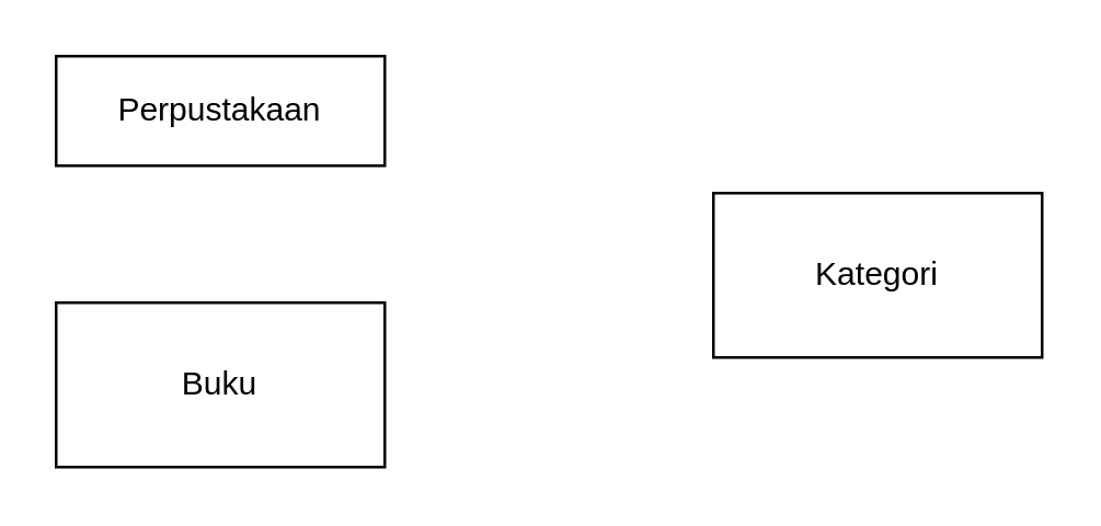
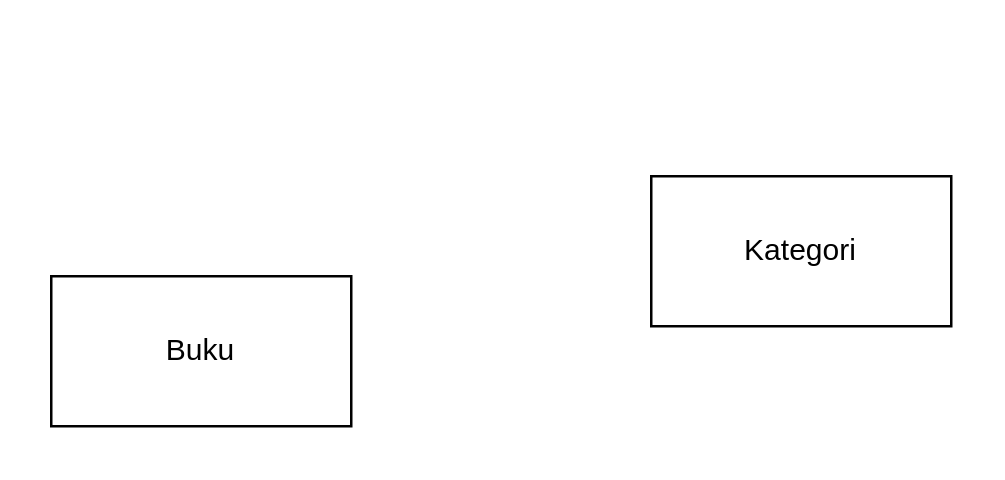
  <mxCell id="0" />
  <mxCell id="1" parent="0" />
- <mxCell id="2" value="Perpustakaan" style="rounded=0;whiteSpace=wrap;html=1;" vertex="1" parent="1"><mxGeometry x="20" y="20" width="120" height="40" as="geometry" /></mxCell>
  <mxCell id="3" value="Buku" style="rounded=0;whiteSpace=wrap;html=1;" vertex="1" parent="1"><mxGeometry x="20" y="110" width="120" height="60" as="geometry" /></mxCell>
  <mxCell id="4" value="Kategori" style="rounded=0;whiteSpace=wrap;html=1;" vertex="1" parent="1"><mxGeometry x="260" y="70" width="120" height="60" as="geometry" /></mxCell>
